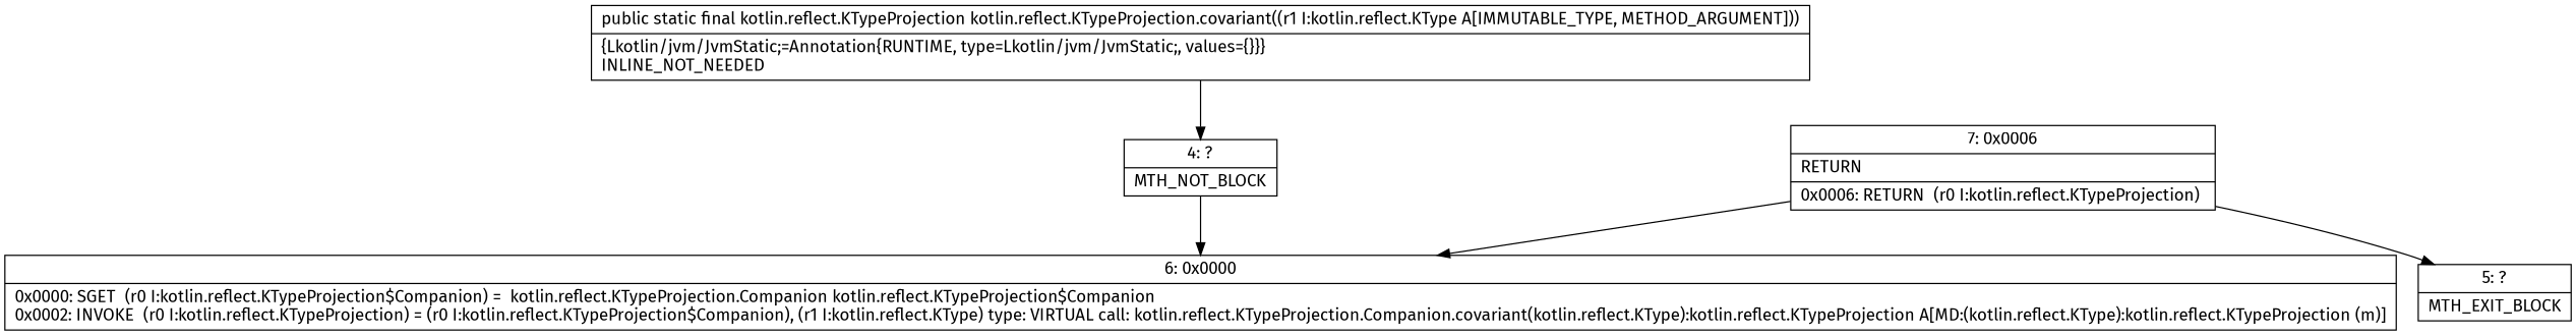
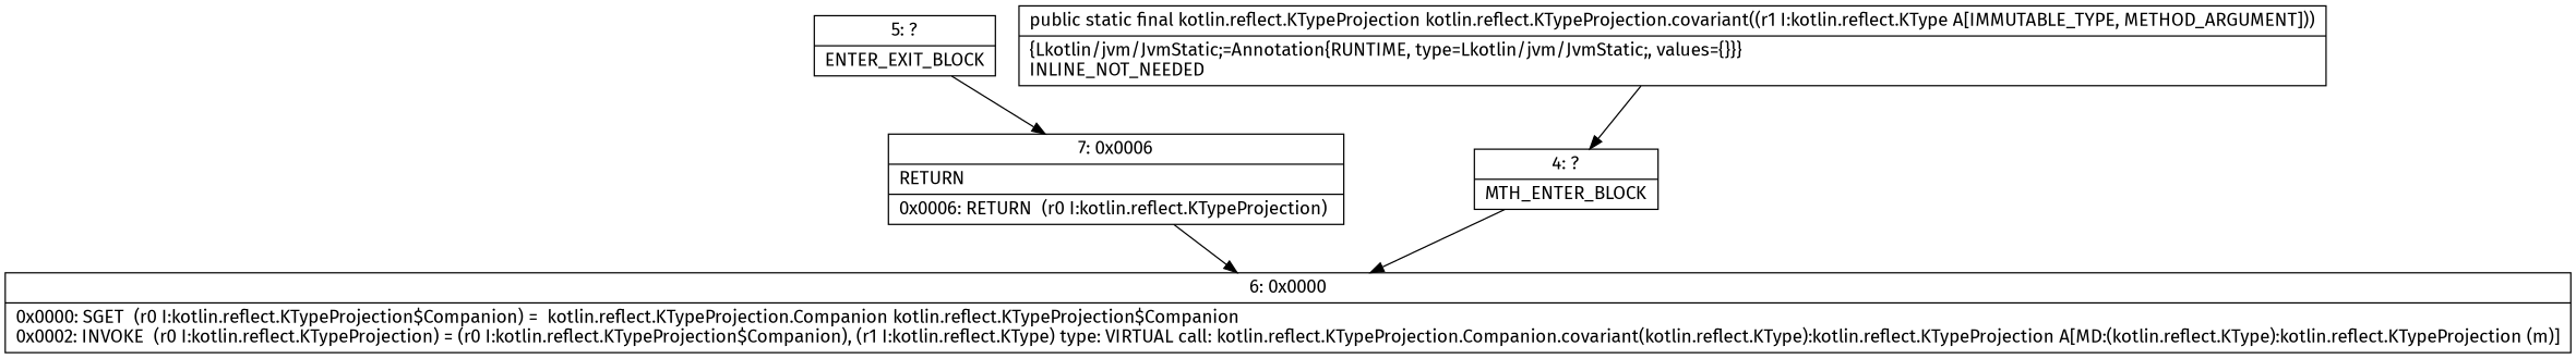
  digraph {
    fontname="Fira Sans"
    node [fontname="Fira Sans" shape=record]
    edge [fontname="Fira Sans"]
-   n1 [label="{4\:\ ?|MTH_NOT_BLOCK\l}"]
+   n1 [label="{4\:\ ?|MTH_ENTER_BLOCK\l}"]
    n2 [label="{6\:\ 0x0000|0x0000: SGET  (r0 I:kotlin.reflect.KTypeProjection$Companion) =  kotlin.reflect.KTypeProjection.Companion kotlin.reflect.KTypeProjection$Companion \l0x0002: INVOKE  (r0 I:kotlin.reflect.KTypeProjection) = (r0 I:kotlin.reflect.KTypeProjection$Companion), (r1 I:kotlin.reflect.KType) type: VIRTUAL call: kotlin.reflect.KTypeProjection.Companion.covariant(kotlin.reflect.KType):kotlin.reflect.KTypeProjection A[MD:(kotlin.reflect.KType):kotlin.reflect.KTypeProjection (m)]\l}"]
    n3 [label="{7\:\ 0x0006|RETURN\l|0x0006: RETURN  (r0 I:kotlin.reflect.KTypeProjection) \l}"]
-   n4 [label="{5\:\ ?|MTH_EXIT_BLOCK\l}"]
+   n4 [label="{5\:\ ?|ENTER_EXIT_BLOCK\l}"]
    n5 [label="{public static final kotlin.reflect.KTypeProjection kotlin.reflect.KTypeProjection.covariant((r1 I:kotlin.reflect.KType A[IMMUTABLE_TYPE, METHOD_ARGUMENT]))  | \{Lkotlin\/jvm\/JvmStatic;=Annotation\{RUNTIME, type=Lkotlin\/jvm\/JvmStatic;, values=\{\}\}\}\lINLINE_NOT_NEEDED\l}"]
    n1 -> n2
    n3 -> n2
-   n3 -> n4
+   n4 -> n3
    n5 -> n1
  }
